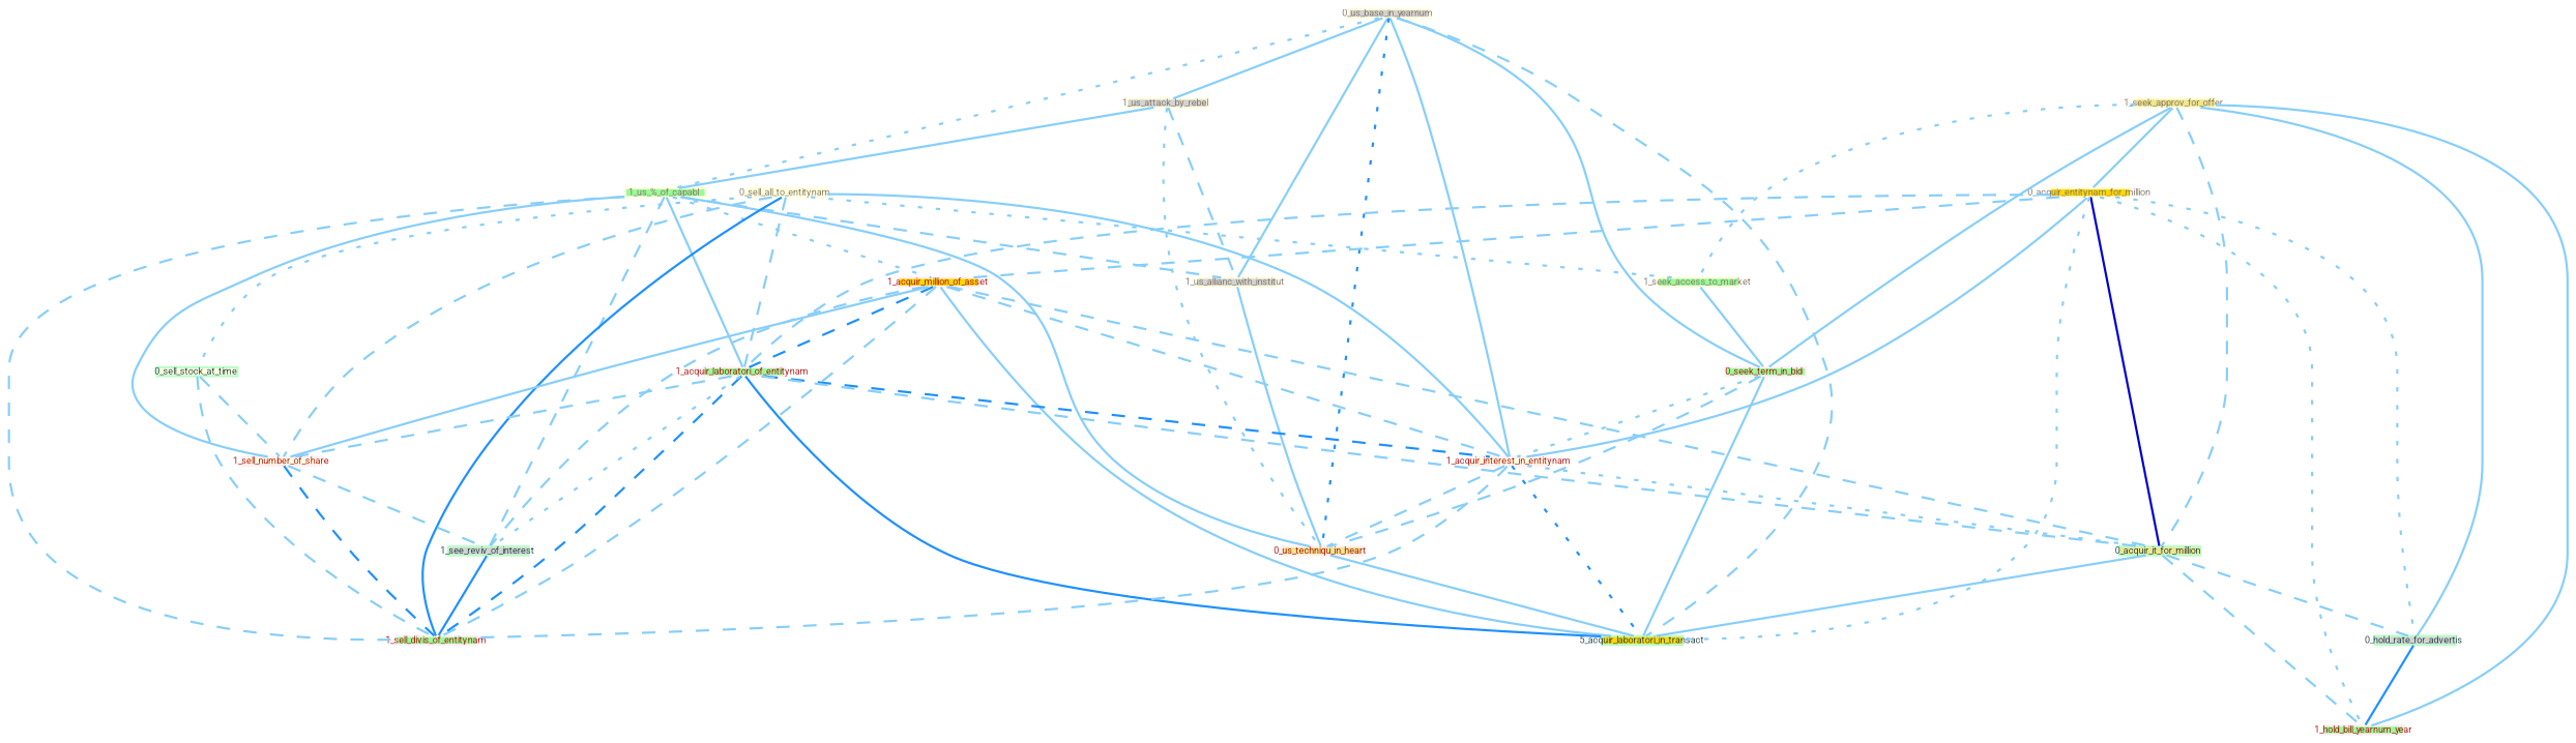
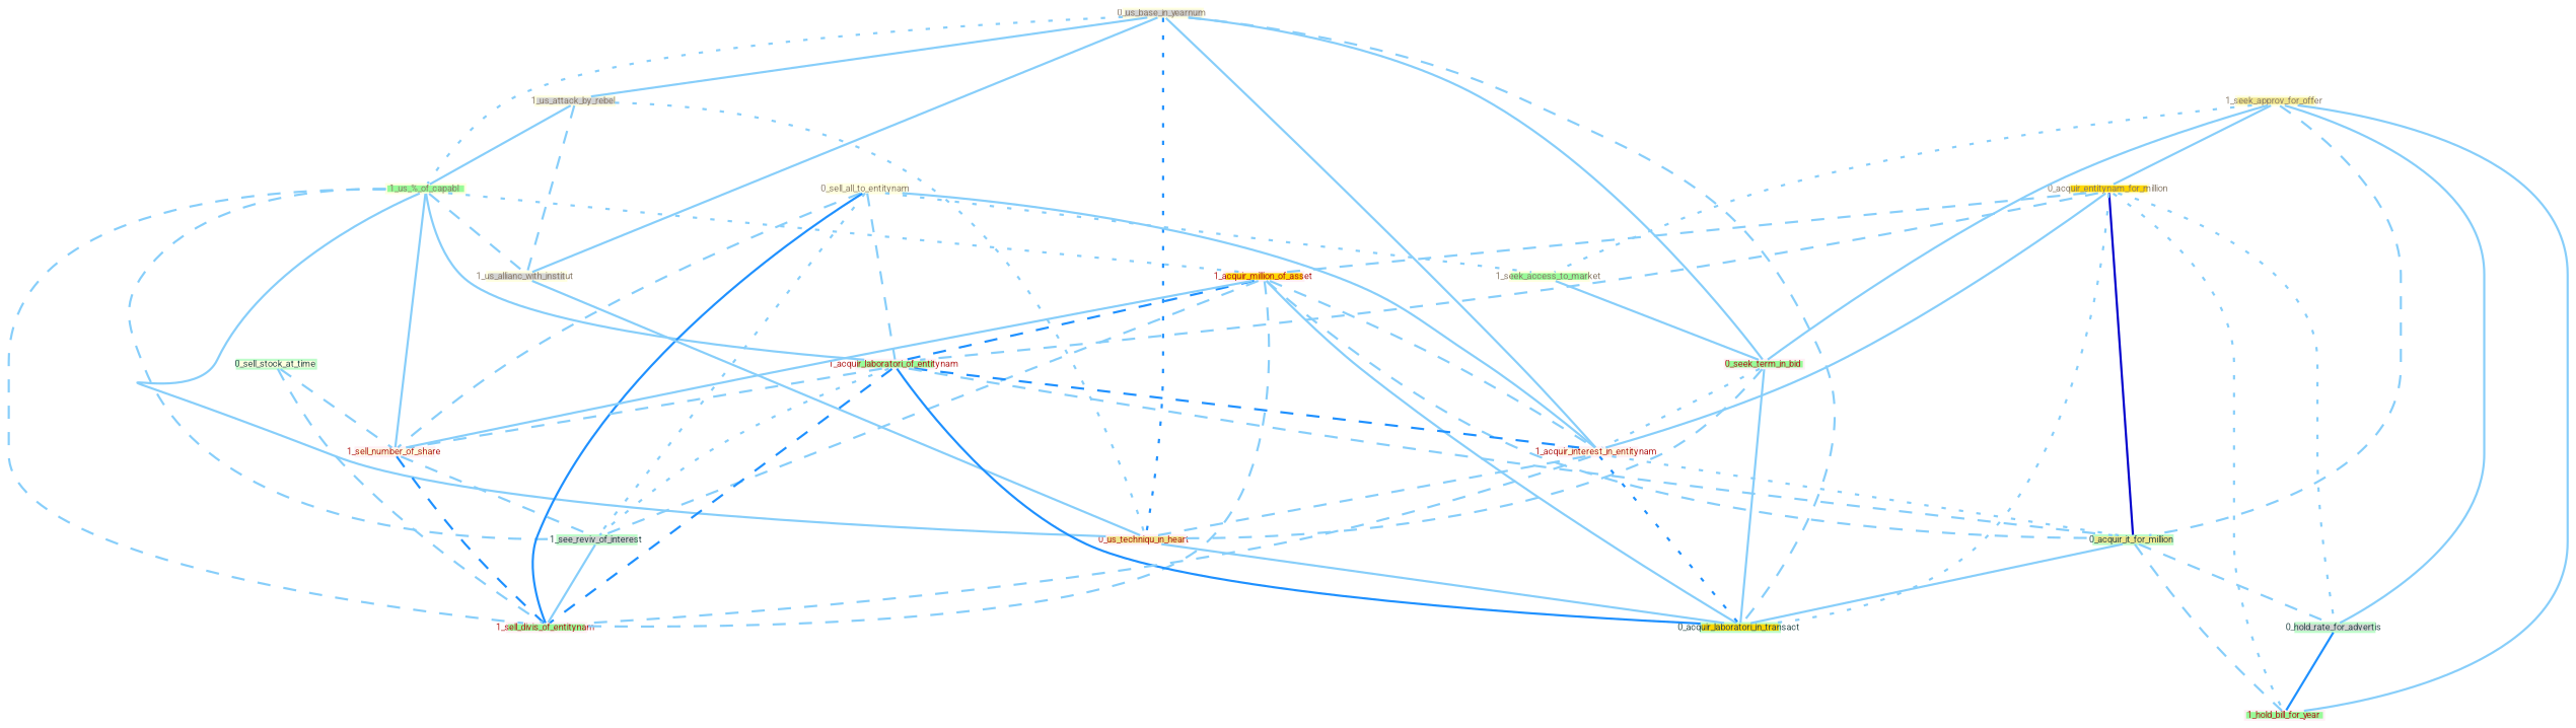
  graph {
    fontname=Roboto
    node [color="#ffffe0" fillcolor=palegreen fixedsize=true fontcolor="#8b7d6b" fontname=Roboto fontsize=4 shape=polygon style=filled]
    edge [color="#87cefa" fontname=Roboto style=dashed w=1]
    "1_seek_approv_for_offer " [fillcolor=khaki height=.06 width=.5]
    "0_us_base_in_yearnum " [fillcolor=lightgrey height=.06 width=.5]
    "1_us_attack_by_rebel " [fillcolor=lightgrey height=.06 width=.5]
    "1_us_%_of_capabl " [height=.06 width=.5]
    "0_sell_all_to_entitynam " [fillcolor=lightyellow height=.06 width=.5]
    "1_seek_access_to_market " [height=.06 width=.5]
    "0_acquir_entitynam_for_million " [fillcolor=gold height=.06 width=.5]
    "1_us_allianc_with_institut " [fillcolor=lightgrey height=.06 width=.5]
    "1_acquir_million_of_asset " [color="#fff0f5" fillcolor=gold fontcolor="#b22222" height=.06 width=.5]
    "1_acquir_laboratori_of_entitynam " [color="#fff0f5" fontcolor="#b22222" height=.06 width=.5]
    "0_seek_term_in_bid " [color="#fff0f5" fontcolor="#b22222" height=.06 width=.5]
    "1_acquir_interest_in_entitynam " [color="#fff0f5" fillcolor=lightyellow fontcolor="#b22222" height=.06 width=.5]
    "0_us_techniqu_in_heart " [color="#fff0f5" fillcolor=khaki fontcolor="#b22222" height=.06 width=.5]
    "1_sell_number_of_share " [color="#fff0f5" fillcolor=lightyellow fontcolor="#b22222" height=.06 width=.5]
-   "1_hold_bill_for_year " [color="#fff0f5" fontcolor="#b22222" height=.06 width=.5 label="1_hold_bill_yearnum_year"]
+   "1_hold_bill_for_year " [color="#fff0f5" fontcolor="#b22222" height=.06 width=.5]
    "1_sell_divis_of_entitynam " [color="#fff0f5" fontcolor="#b22222" height=.06 width=.5]
    "0_acquir_it_for_million " [color="#BDFCC9" fillcolor=khaki fontcolor="#2f4f4f" height=.06 width=.5]
    "0_hold_rate_for_advertis " [color="#BDFCC9" fillcolor=lightgrey fontcolor="#2f4f4f" height=.06 width=.5]
-   "0_acquir_laboratori_in_transact " [color="#BDFCC9" fillcolor=gold fontcolor="#2f4f4f" height=.06 width=.5 label="5_acquir_laboratori_in_transact"]
+   "0_acquir_laboratori_in_transact " [color="#BDFCC9" fillcolor=gold fontcolor="#2f4f4f" height=.06 width=.5]
    "1_see_reviv_of_interest " [color="#BDFCC9" fillcolor=lightgrey fontcolor="#2f4f4f" height=.06 width=.5]
    "0_sell_stock_at_time " [color="#BDFCC9" fillcolor=lightyellow fontcolor="#2f4f4f" height=.06 width=.5]
    subgraph sub_1 {
      "1_seek_approv_for_offer "
      "0_us_base_in_yearnum "
      "1_us_attack_by_rebel "
      "1_us_%_of_capabl "
      "0_sell_all_to_entitynam "
      "1_seek_access_to_market "
      "0_acquir_entitynam_for_million "
      "1_us_allianc_with_institut "
    }
    subgraph sub_2 {
      "1_acquir_million_of_asset "
      "1_acquir_laboratori_of_entitynam "
      "0_seek_term_in_bid "
      "1_acquir_interest_in_entitynam "
      "0_us_techniqu_in_heart "
      "1_sell_number_of_share "
      "1_hold_bill_for_year "
      "1_sell_divis_of_entitynam "
    }
    "1_seek_approv_for_offer " -- "1_seek_access_to_market " [style=dotted]
    "1_seek_approv_for_offer " -- "0_acquir_entitynam_for_million " [style=solid]
    "1_seek_approv_for_offer " -- "0_seek_term_in_bid " [style=solid]
    "1_seek_approv_for_offer " -- "1_hold_bill_for_year " [style=solid]
    "1_seek_approv_for_offer " -- "0_acquir_it_for_million "
    "1_seek_approv_for_offer " -- "0_hold_rate_for_advertis " [style=solid]
    "0_us_base_in_yearnum " -- "1_us_attack_by_rebel " [style=solid]
    "0_us_base_in_yearnum " -- "1_us_%_of_capabl " [style=dotted]
    "0_us_base_in_yearnum " -- "1_us_allianc_with_institut " [style=solid]
    "0_us_base_in_yearnum " -- "0_seek_term_in_bid " [style=solid]
    "0_us_base_in_yearnum " -- "1_acquir_interest_in_entitynam " [style=solid]
    "0_us_base_in_yearnum " -- "0_us_techniqu_in_heart " [color="#1e90ff" style=dotted w=2]
    "0_us_base_in_yearnum " -- "0_acquir_laboratori_in_transact "
    "1_us_attack_by_rebel " -- "1_us_%_of_capabl " [style=solid]
    "1_us_attack_by_rebel " -- "1_us_allianc_with_institut "
    "1_us_attack_by_rebel " -- "0_us_techniqu_in_heart " [style=dotted]
    "1_us_%_of_capabl " -- "1_us_allianc_with_institut "
    "1_us_%_of_capabl " -- "1_acquir_million_of_asset " [style=dotted]
    "1_us_%_of_capabl " -- "1_acquir_laboratori_of_entitynam " [style=solid]
    "1_us_%_of_capabl " -- "0_us_techniqu_in_heart " [style=solid]
    "1_us_%_of_capabl " -- "1_sell_number_of_share " [style=solid]
    "1_us_%_of_capabl " -- "1_sell_divis_of_entitynam "
    "1_us_%_of_capabl " -- "1_see_reviv_of_interest "
    "0_sell_all_to_entitynam " -- "1_seek_access_to_market " [style=dotted]
    "0_sell_all_to_entitynam " -- "1_acquir_laboratori_of_entitynam "
    "0_sell_all_to_entitynam " -- "1_acquir_interest_in_entitynam " [style=solid]
    "0_sell_all_to_entitynam " -- "1_sell_number_of_share "
    "0_sell_all_to_entitynam " -- "1_sell_divis_of_entitynam " [color="#1e90ff" style=solid w=2]
-   "0_sell_all_to_entitynam " -- "0_sell_stock_at_time " [style=dotted]
+   "0_sell_all_to_entitynam " -- "1_see_reviv_of_interest " [style=dotted]
    "1_seek_access_to_market " -- "0_seek_term_in_bid " [style=solid]
    "0_acquir_entitynam_for_million " -- "1_acquir_million_of_asset "
    "0_acquir_entitynam_for_million " -- "1_acquir_laboratori_of_entitynam "
    "0_acquir_entitynam_for_million " -- "1_acquir_interest_in_entitynam " [style=solid]
    "0_acquir_entitynam_for_million " -- "1_hold_bill_for_year " [style=dotted]
    "0_acquir_entitynam_for_million " -- "0_acquir_it_for_million " [color="#0000cd" style=solid w=3]
    "0_acquir_entitynam_for_million " -- "0_hold_rate_for_advertis " [style=dotted]
    "0_acquir_entitynam_for_million " -- "0_acquir_laboratori_in_transact " [style=dotted]
    "1_us_allianc_with_institut " -- "0_us_techniqu_in_heart " [style=solid]
    "1_acquir_million_of_asset " -- "1_acquir_laboratori_of_entitynam " [color="#1e90ff" w=2]
    "1_acquir_million_of_asset " -- "1_acquir_interest_in_entitynam "
    "1_acquir_million_of_asset " -- "1_sell_number_of_share " [style=solid]
    "1_acquir_million_of_asset " -- "1_sell_divis_of_entitynam "
    "1_acquir_million_of_asset " -- "0_acquir_it_for_million "
    "1_acquir_million_of_asset " -- "0_acquir_laboratori_in_transact " [style=solid]
    "1_acquir_million_of_asset " -- "1_see_reviv_of_interest "
    "1_acquir_laboratori_of_entitynam " -- "1_acquir_interest_in_entitynam " [color="#1e90ff" w=2]
    "1_acquir_laboratori_of_entitynam " -- "1_sell_number_of_share "
    "1_acquir_laboratori_of_entitynam " -- "1_sell_divis_of_entitynam " [color="#1e90ff" w=2]
    "1_acquir_laboratori_of_entitynam " -- "0_acquir_it_for_million "
    "1_acquir_laboratori_of_entitynam " -- "0_acquir_laboratori_in_transact " [color="#1e90ff" style=solid w=2]
    "1_acquir_laboratori_of_entitynam " -- "1_see_reviv_of_interest " [style=dotted]
    "0_seek_term_in_bid " -- "1_acquir_interest_in_entitynam " [style=dotted]
    "0_seek_term_in_bid " -- "0_us_techniqu_in_heart "
    "0_seek_term_in_bid " -- "0_acquir_laboratori_in_transact " [style=solid]
    "1_acquir_interest_in_entitynam " -- "0_us_techniqu_in_heart "
    "1_acquir_interest_in_entitynam " -- "1_sell_divis_of_entitynam "
    "1_acquir_interest_in_entitynam " -- "0_acquir_it_for_million " [style=dotted]
    "1_acquir_interest_in_entitynam " -- "0_acquir_laboratori_in_transact " [color="#1e90ff" style=dotted w=2]
    "0_us_techniqu_in_heart " -- "0_acquir_laboratori_in_transact " [style=solid]
    "1_sell_number_of_share " -- "1_sell_divis_of_entitynam " [color="#1e90ff" w=2]
    "1_sell_number_of_share " -- "1_see_reviv_of_interest "
    "0_acquir_it_for_million " -- "1_hold_bill_for_year "
    "0_acquir_it_for_million " -- "0_hold_rate_for_advertis "
    "0_acquir_it_for_million " -- "0_acquir_laboratori_in_transact " [style=solid]
    "0_hold_rate_for_advertis " -- "1_hold_bill_for_year " [color="#1e90ff" style=solid w=2]
-   "1_see_reviv_of_interest " -- "1_sell_divis_of_entitynam " [color="#1e90ff" style=solid]
+   "1_see_reviv_of_interest " -- "1_sell_divis_of_entitynam " [style=solid]
    "0_sell_stock_at_time " -- "1_sell_number_of_share "
    "0_sell_stock_at_time " -- "1_sell_divis_of_entitynam "
  }
